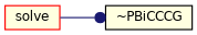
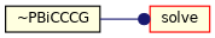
  digraph {
    rankdir=LR
    node [fillcolor=lightyellow fontname=Helvetica fontsize=10 shape=record style=filled]
    n1 [color=black fontcolor=black height=0.2 label="~PBiCCCG" width=0.4]
    n2 [color=red height=0.2 label=solve width=0.4]
-   n2 -> n1 [color=midnightblue fontname=Helvetica fontsize=10 labelfontname=Helvetica labelfontsize=10 style=solid arrowhead=dot]
+   n1 -> n2 [color=midnightblue fontname=Helvetica fontsize=10 labelfontname=Helvetica labelfontsize=10 style=solid arrowhead=dot]
  }
